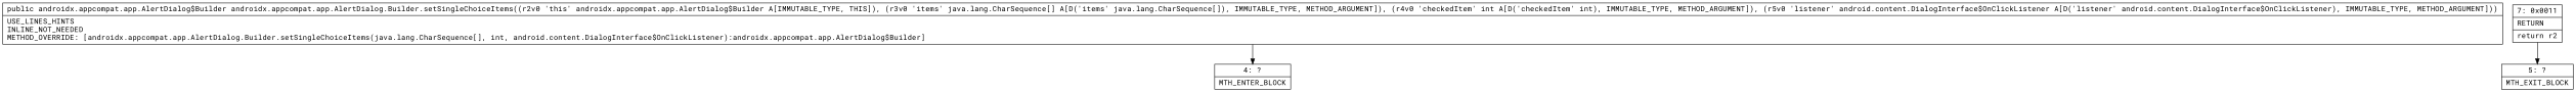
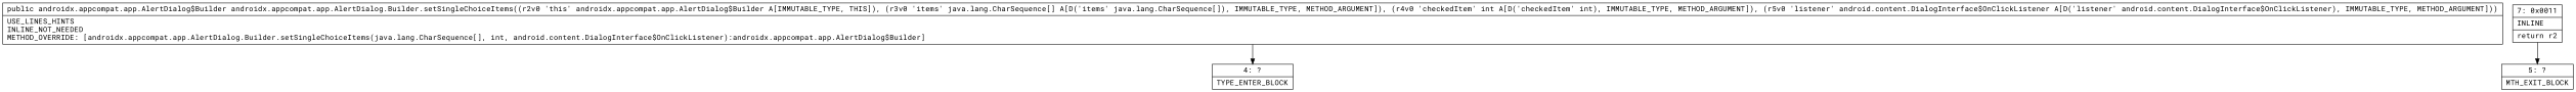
  digraph {
    fontname="Roboto Mono"
    node [fontname="Roboto Mono" shape=record]
    edge [fontname="Roboto Mono"]
-   n1 [label="{4\:\ ?|MTH_ENTER_BLOCK\l}"]
-   n2 [label="{7\:\ 0x0011|RETURN\l|return r2\l}"]
+   n1 [label="{4\:\ ?|TYPE_ENTER_BLOCK\l}"]
+   n2 [label="{7\:\ 0x0011|INLINE\l|return r2\l}"]
    n3 [label="{5\:\ ?|MTH_EXIT_BLOCK\l}"]
    n4 [label="{public androidx.appcompat.app.AlertDialog$Builder androidx.appcompat.app.AlertDialog.Builder.setSingleChoiceItems((r2v0 'this' androidx.appcompat.app.AlertDialog$Builder A[IMMUTABLE_TYPE, THIS]), (r3v0 'items' java.lang.CharSequence[] A[D('items' java.lang.CharSequence[]), IMMUTABLE_TYPE, METHOD_ARGUMENT]), (r4v0 'checkedItem' int A[D('checkedItem' int), IMMUTABLE_TYPE, METHOD_ARGUMENT]), (r5v0 'listener' android.content.DialogInterface$OnClickListener A[D('listener' android.content.DialogInterface$OnClickListener), IMMUTABLE_TYPE, METHOD_ARGUMENT]))  | USE_LINES_HINTS\lINLINE_NOT_NEEDED\lMETHOD_OVERRIDE: [androidx.appcompat.app.AlertDialog.Builder.setSingleChoiceItems(java.lang.CharSequence[], int, android.content.DialogInterface$OnClickListener):androidx.appcompat.app.AlertDialog$Builder]\l}"]
    n2 -> n3
    n4 -> n1
  }
